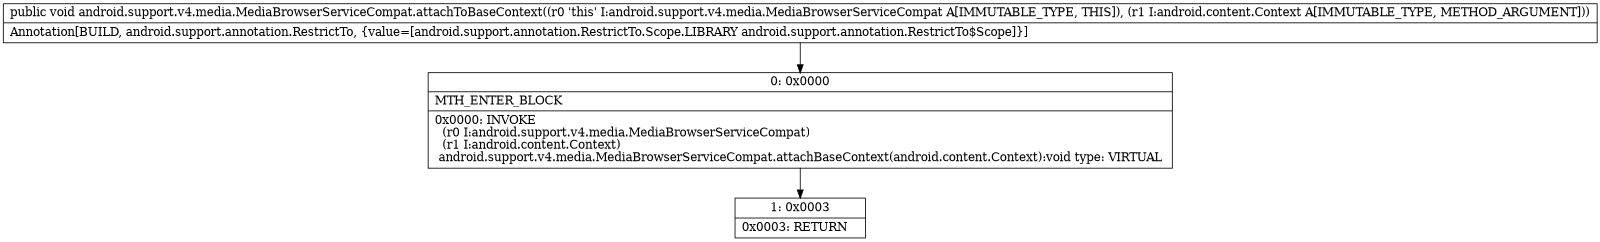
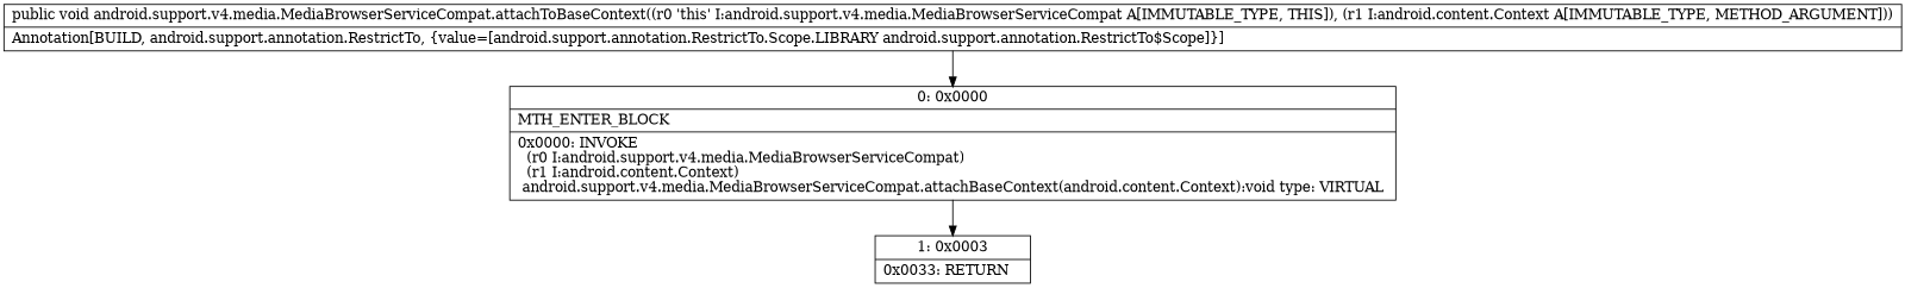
  digraph {
    node [shape=record]
    n1 [label="{0\:\ 0x0000|MTH_ENTER_BLOCK\l|0x0000: INVOKE  \l  (r0 I:android.support.v4.media.MediaBrowserServiceCompat)\l  (r1 I:android.content.Context)\l android.support.v4.media.MediaBrowserServiceCompat.attachBaseContext(android.content.Context):void type: VIRTUAL \l}"]
-   n2 [label="{1\:\ 0x0003|0x0003: RETURN   \l}"]
+   n2 [label="{1\:\ 0x0003|0x0033: RETURN   \l}"]
    n3 [label="{public void android.support.v4.media.MediaBrowserServiceCompat.attachToBaseContext((r0 'this' I:android.support.v4.media.MediaBrowserServiceCompat A[IMMUTABLE_TYPE, THIS]), (r1 I:android.content.Context A[IMMUTABLE_TYPE, METHOD_ARGUMENT]))  | Annotation[BUILD, android.support.annotation.RestrictTo, \{value=[android.support.annotation.RestrictTo.Scope.LIBRARY android.support.annotation.RestrictTo$Scope]\}]\l}"]
    n1 -> n2
    n3 -> n1
  }
